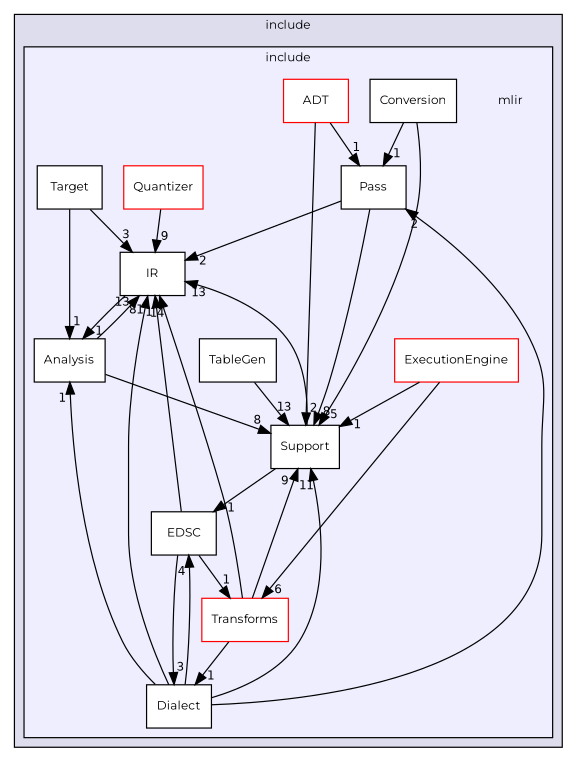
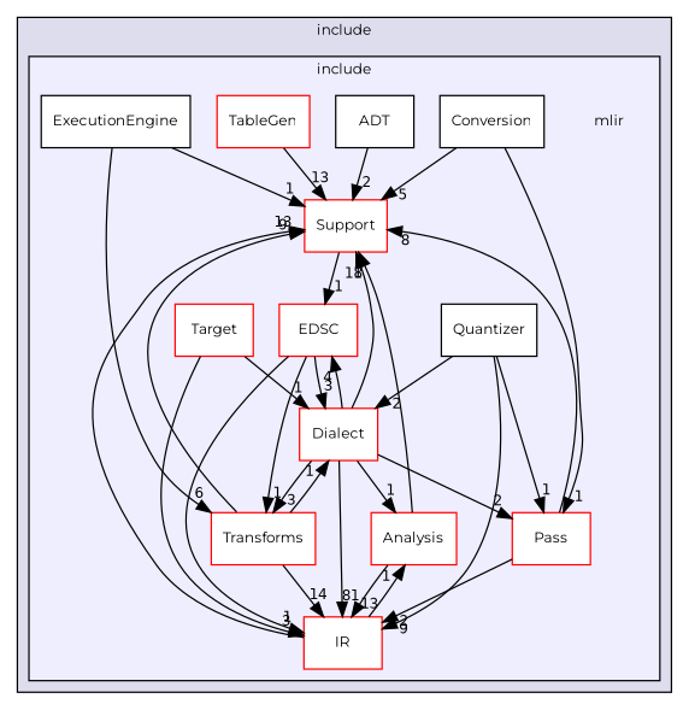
  digraph {
    compound=true
    fontname=Montserrat
    node [color=black fontname=Montserrat fontsize=10 shape=box fillcolor=white style=filled]
    edge [fontname=Montserrat headlabel=1 labeldistance=1.5 labelfontname=Helvetica labelfontsize=10]
    n1 [color=red label=mlir shape=plaintext fillcolor="" style=""]
-   n2 [color=red label=ADT]
-   n3 [label=Analysis]
+   n2 [label=ADT]
+   n3 [color=red label=Analysis]
    n4 [label=Conversion]
-   n5 [label=Dialect]
-   n6 [label=EDSC]
-   n7 [color=red label=ExecutionEngine]
-   n8 [label=IR]
-   n9 [label=Pass]
-   n10 [color=red label=Quantizer]
-   n11 [label=Support]
-   n12 [label=TableGen]
-   n13 [label=Target]
+   n5 [color=red label=Dialect]
+   n6 [color=red label=EDSC]
+   n7 [label=ExecutionEngine]
+   n8 [color=red label=IR]
+   n9 [color=red label=Pass]
+   n10 [label=Quantizer]
+   n11 [color=red label=Support]
+   n12 [color=red label=TableGen]
+   n13 [color=red label=Target]
    n14 [color=red label=Transforms]
    subgraph cluster_1 {
      bgcolor="#ddddee"
      fontsize=10
      label=include
      pencolor=black
      subgraph cluster_2 {
        bgcolor="#eeeeff"
        fontsize=10
        label=include
        pencolor=black
        n1
        n2
        n3
        n4
        n5
        n6
        n7
        n8
        n9
        n10
        n11
        n12
        n13
        n14
      }
    }
    n2 -> n11 [headlabel=2]
    n3 -> n8 [headlabel=13]
    n3 -> n11 [headlabel=8]
    n4 -> n9
    n4 -> n11 [headlabel=5]
    n5 -> n3
    n5 -> n6 [headlabel=4]
    n5 -> n8 [headlabel=81]
    n5 -> n9 [headlabel=2]
    n5 -> n11 [headlabel=11]
+   n5 -> n14 [headlabel=3]
    n6 -> n5 [headlabel=3]
    n6 -> n8
    n6 -> n14
    n7 -> n11
    n7 -> n14 [headlabel=6]
    n8 -> n3
-   n11 -> n8 [headlabel=13]
+   n8 -> n11 [headlabel=13]
    n9 -> n8 [headlabel=2]
    n9 -> n11 [headlabel=8]
+   n10 -> n5 [headlabel=2]
    n10 -> n8 [headlabel=9]
-   n2 -> n9
+   n10 -> n9
    n11 -> n6
    n12 -> n11 [headlabel=13]
-   n13 -> n3
+   n13 -> n5
    n13 -> n8 [headlabel=3]
    n14 -> n5
    n14 -> n8 [headlabel=14]
    n14 -> n11 [headlabel=9]
  }
